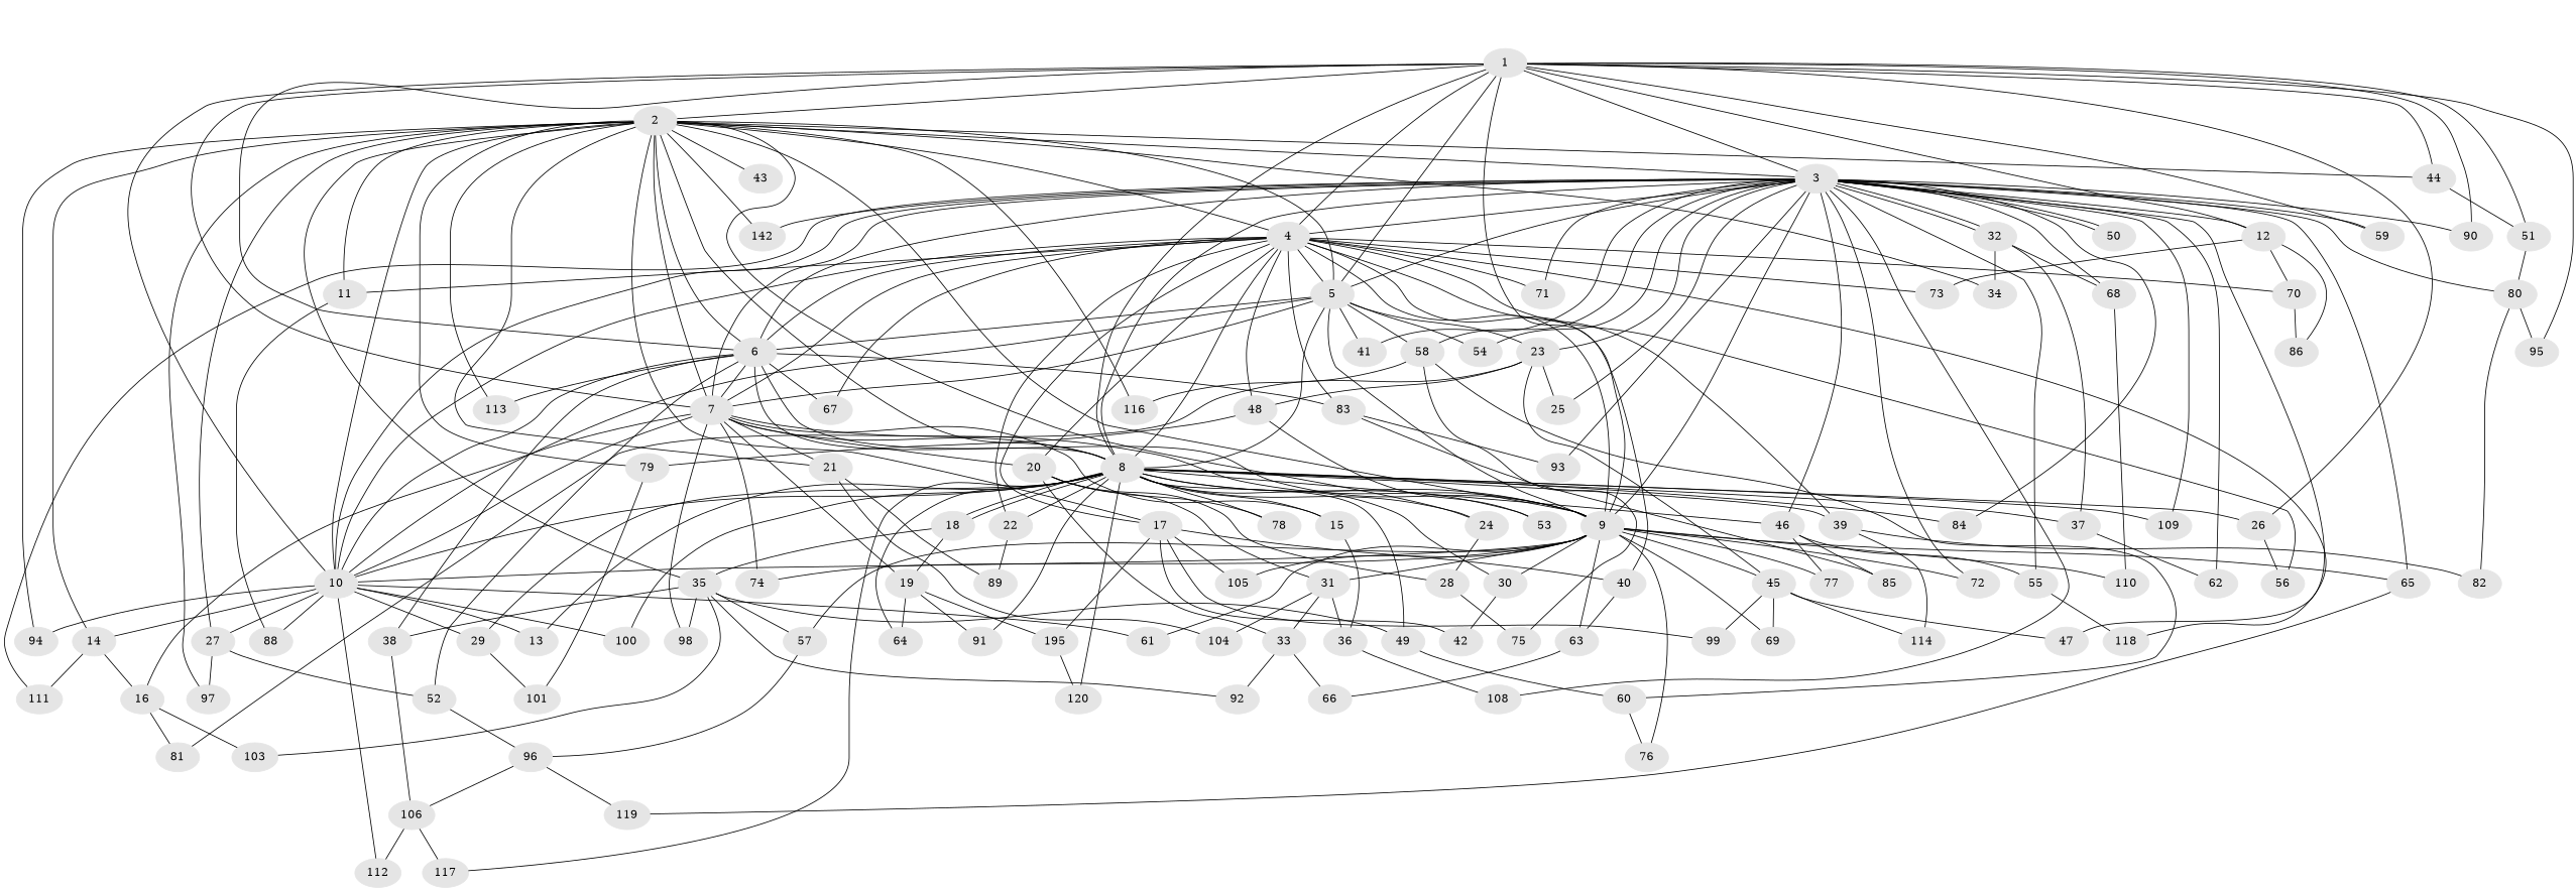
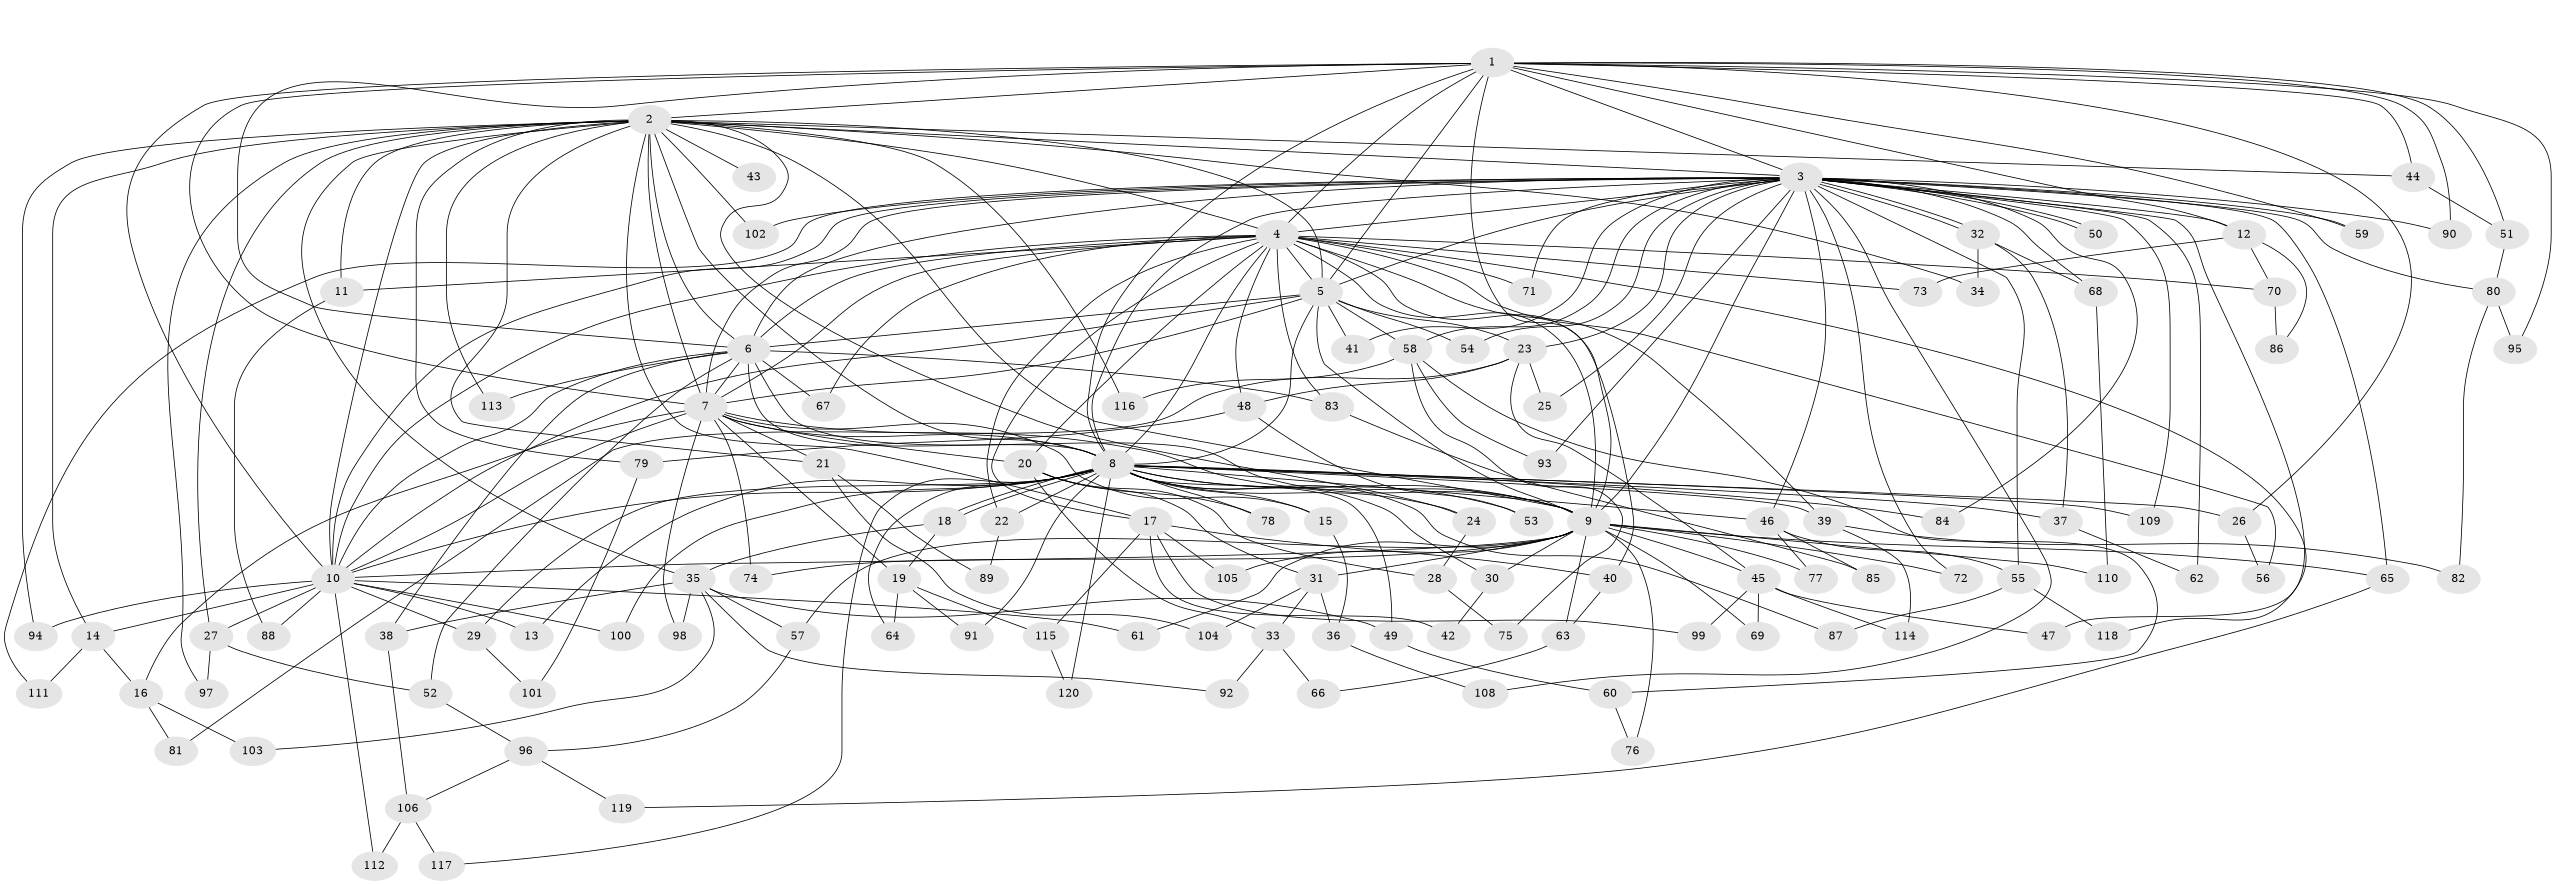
  graph {
    node [color=gray90 style=filled]
    1
    2
    3
    4
    5
    6
    7
    8
    9
    10
    12
    26
    44
    51
    59
    90
    95
    11
    14
    17
    21
    24
    27
    34
    35
    43
    79
    94
    97
-   102 [label=142]
+   102
    113
    116
    23
    25
    32
    41
    46
    47
    50
    54
    55
    58
    62
    65
    68
    71
    72
    80
    84
    93
    108
    109
    111
    20
    22
    39
    40
    48
    56
    67
    70
    73
    83
    118
    38
    52
    15
    16
    19
    74
    98
    13
    18
    29
    30
    37
    49
    53
    64
    78
+   87
    91
    100
    117
    120
    31
    45
    57
    61
    63
    69
    76
    77
    105
    110
    88
    112
    86
    42
    99
-   115 [label=195]
+   115
    89
    104
    28
    103
    92
    101
    81
    85
    75
    60
    119
    82
    33
    114
    106
    96
    36
    66
    1 -- 2
    1 -- 3
    1 -- 4
    1 -- 5
    1 -- 6
    1 -- 7
    1 -- 8
    1 -- 9
    1 -- 10
    1 -- 12
    1 -- 26
    1 -- 44
    1 -- 51
    1 -- 59
    1 -- 90
    1 -- 95
    2 -- 3
    2 -- 4
    2 -- 5
    2 -- 6
    2 -- 7
    2 -- 8
    2 -- 9
    2 -- 10
    2 -- 44
    2 -- 11
    2 -- 14
    2 -- 17
    2 -- 21
    2 -- 24
    2 -- 27
    2 -- 34
    2 -- 35
    2 -- 43
    2 -- 79
    2 -- 94
    2 -- 97
    2 -- 102
    2 -- 113
    2 -- 116
    3 -- 4
    3 -- 5
    3 -- 6
    3 -- 7
    3 -- 8
    3 -- 9
    3 -- 10
    3 -- 12
    3 -- 59
    3 -- 90
    3 -- 102
    3 -- 23
    3 -- 25
    3 -- 32
    3 -- 32
    3 -- 41
    3 -- 46
    3 -- 47
    3 -- 50
    3 -- 50
    3 -- 54
    3 -- 55
    3 -- 58
    3 -- 62
    3 -- 65
    3 -- 68
    3 -- 71
    3 -- 72
    3 -- 80
    3 -- 84
    3 -- 93
    3 -- 108
    3 -- 109
    3 -- 111
    4 -- 5
    4 -- 6
    4 -- 7
    4 -- 8
    4 -- 9
    4 -- 10
    4 -- 11
    4 -- 17
    4 -- 71
    4 -- 20
    4 -- 22
    4 -- 39
    4 -- 40
    4 -- 48
    4 -- 56
    4 -- 67
    4 -- 70
    4 -- 73
    4 -- 83
    4 -- 118
    5 -- 6
    5 -- 7
    5 -- 8
    5 -- 9
    5 -- 10
    5 -- 23
    5 -- 41
    5 -- 54
    5 -- 58
    6 -- 7
    6 -- 8
    6 -- 9
    6 -- 10
    6 -- 113
    6 -- 67
    6 -- 83
    6 -- 38
    6 -- 52
    7 -- 8
    7 -- 9
    7 -- 10
    7 -- 21
    7 -- 20
    7 -- 15
    7 -- 16
    7 -- 19
    7 -- 74
    7 -- 98
    8 -- 9
    8 -- 10
    8 -- 26
    8 -- 24
    8 -- 46
    8 -- 84
    8 -- 109
    8 -- 22
    8 -- 39
    8 -- 15
    8 -- 13
    8 -- 18
    8 -- 18
    8 -- 29
    8 -- 30
    8 -- 37
    8 -- 49
    8 -- 53
    8 -- 64
    8 -- 78
+   8 -- 87
    8 -- 91
    8 -- 100
    8 -- 117
    8 -- 120
    9 -- 10
    9 -- 65
    9 -- 72
    9 -- 74
    9 -- 30
    9 -- 31
    9 -- 45
    9 -- 57
    9 -- 61
    9 -- 63
    9 -- 69
    9 -- 76
    9 -- 77
    9 -- 105
    9 -- 110
    10 -- 14
    10 -- 27
    10 -- 94
    10 -- 13
    10 -- 29
    10 -- 100
    10 -- 61
    10 -- 88
    10 -- 112
    12 -- 70
    12 -- 73
    12 -- 86
    26 -- 56
    44 -- 51
    51 -- 80
    11 -- 88
    14 -- 111
    14 -- 16
    17 -- 40
    17 -- 105
    17 -- 42
    17 -- 99
    17 -- 115
    21 -- 89
    21 -- 104
    24 -- 28
    27 -- 97
    27 -- 52
    35 -- 38
    35 -- 98
    35 -- 49
    35 -- 57
    35 -- 103
    35 -- 92
    79 -- 101
    23 -- 25
    23 -- 48
    23 -- 45
    23 -- 81
    32 -- 34
    32 -- 68
    32 -- 37
    46 -- 55
    46 -- 77
    46 -- 85
    55 -- 118
+   55 -- 87
    58 -- 116
-   83 -- 93
+   58 -- 93
    58 -- 75
    58 -- 60
    65 -- 119
    68 -- 110
    80 -- 95
    80 -- 82
    20 -- 78
    20 -- 31
    20 -- 28
    20 -- 33
    22 -- 89
    39 -- 82
    39 -- 114
    40 -- 63
    48 -- 79
    48 -- 53
    70 -- 86
    83 -- 85
    38 -- 106
    52 -- 96
    15 -- 36
    16 -- 103
    16 -- 81
    19 -- 64
    19 -- 91
    19 -- 115
    18 -- 35
    18 -- 19
    29 -- 101
    30 -- 42
    37 -- 62
    49 -- 60
    31 -- 104
    31 -- 33
    31 -- 36
    45 -- 47
    45 -- 69
    45 -- 99
    45 -- 114
    57 -- 96
    63 -- 66
    115 -- 120
    28 -- 75
    60 -- 76
    33 -- 92
    33 -- 66
    106 -- 117
    106 -- 112
    96 -- 119
    96 -- 106
    36 -- 108
  }
